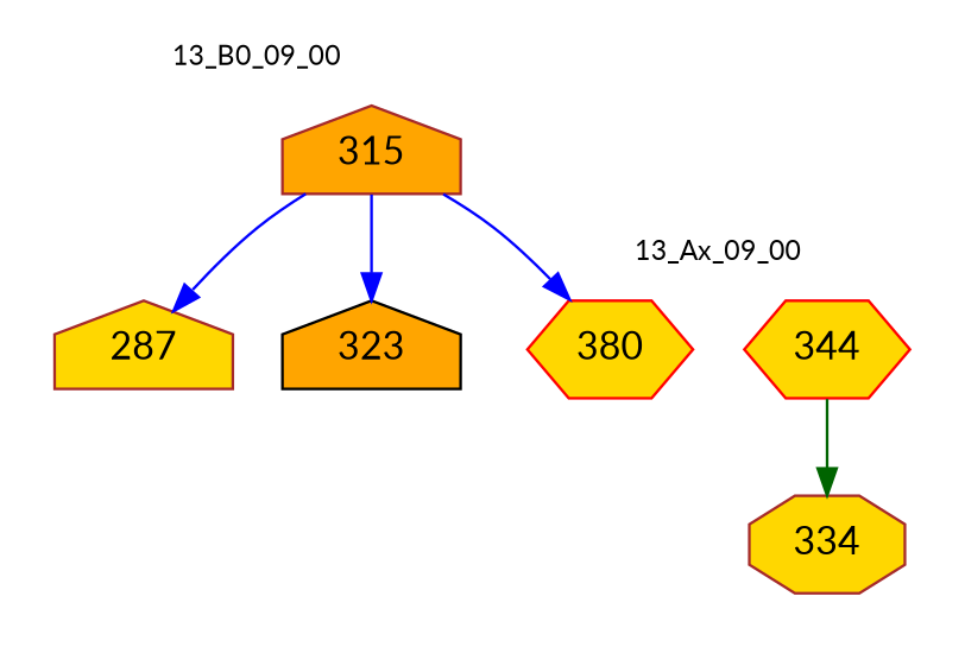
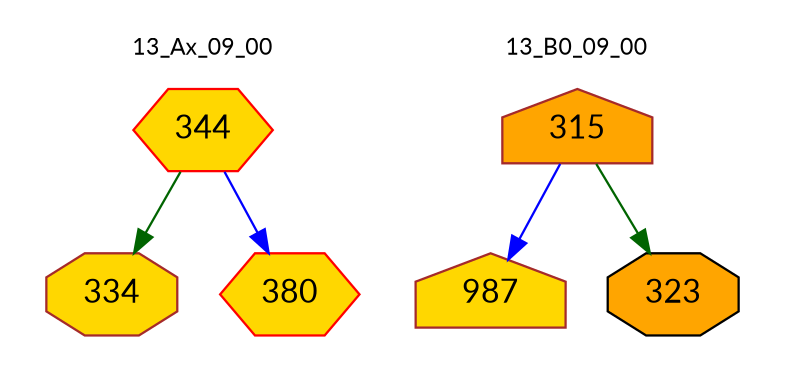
  digraph {
    fontname=Lato
    node [color=brown fillcolor=gold fontname=Lato shape=hexagon style=filled]
    edge [color=darkgreen fontname=Lato]
    n1 [color=red label=344]
    n2 [label=334 shape=octagon]
    n3 [color=red label=380]
    n4 [fillcolor=orange label=315 shape=house]
-   n5 [label=287 shape=house]
-   n6 [color=black fillcolor=orange label=323 shape=house]
+   n5 [label=987 shape=house]
+   n6 [color=black fillcolor=orange label=323 shape=octagon]
    subgraph cluster_1 {
      color=white
      fontsize=10
      label="13_Ax_09_00"
      n1
      n2
      n3
    }
    subgraph cluster_2 {
      color=white
      fontsize=10
      label="13_B0_09_00"
      n4
      n5
      n6
    }
    n1 -> n2
-   n4 -> n3 [color=blue]
+   n1 -> n3 [color=blue]
    n4 -> n5 [color=blue]
-   n4 -> n6 [color=blue]
+   n4 -> n6
  }
